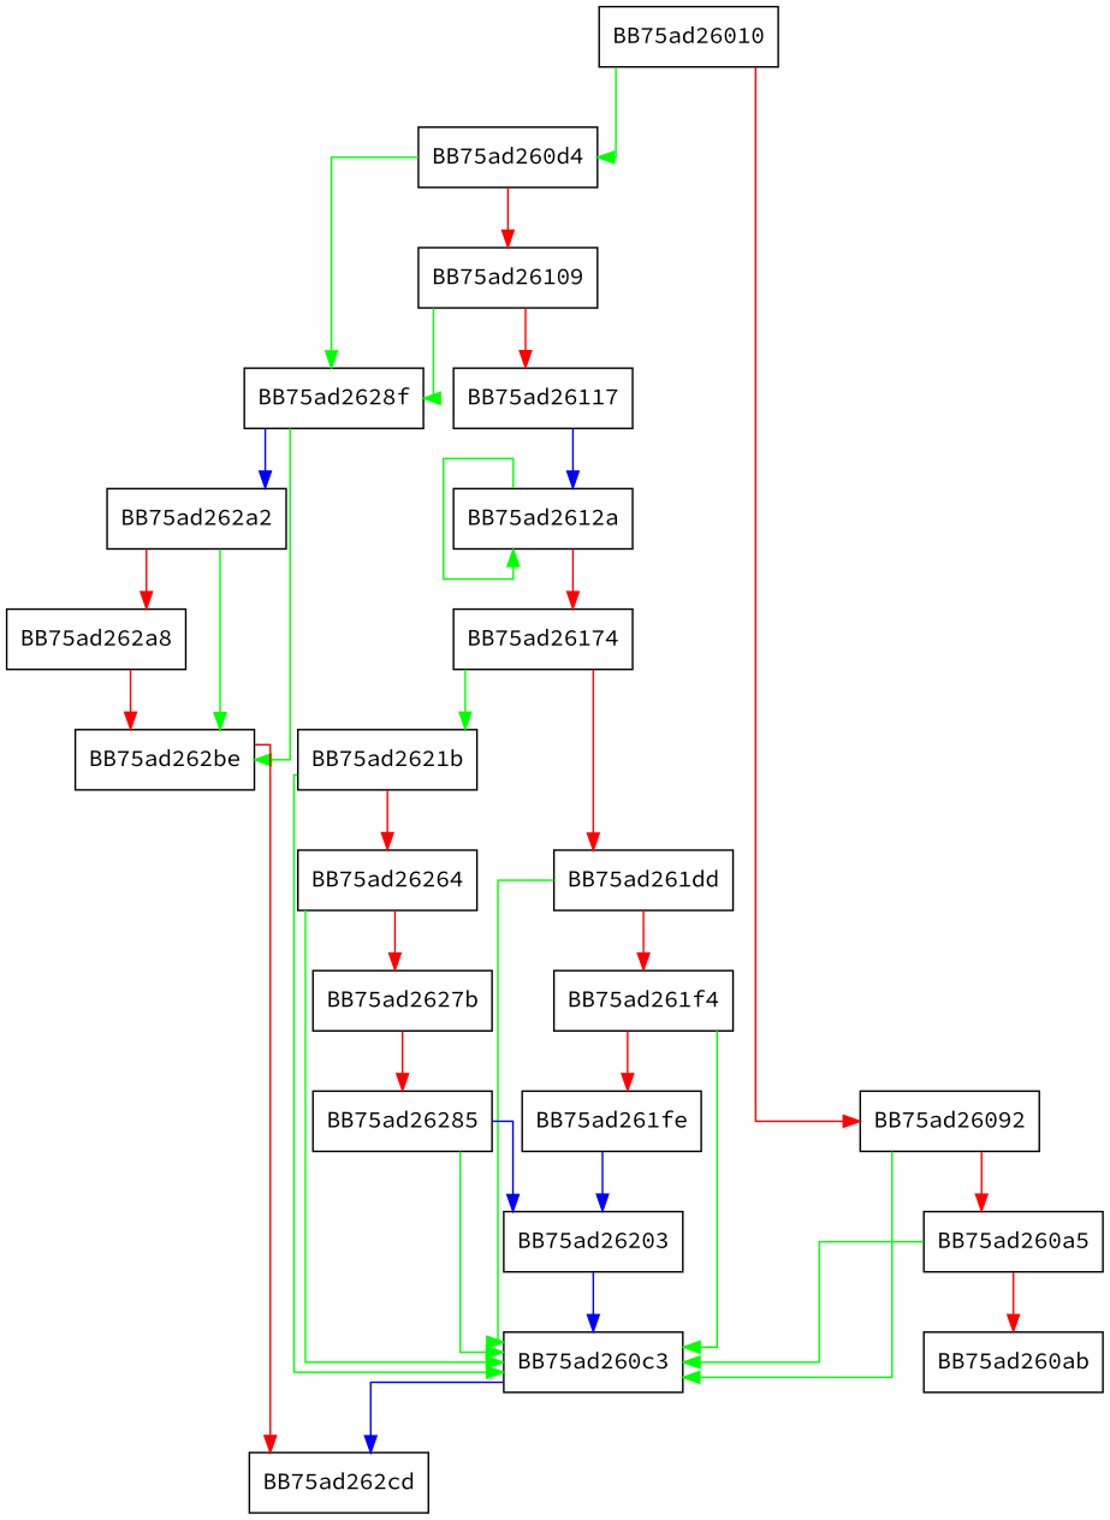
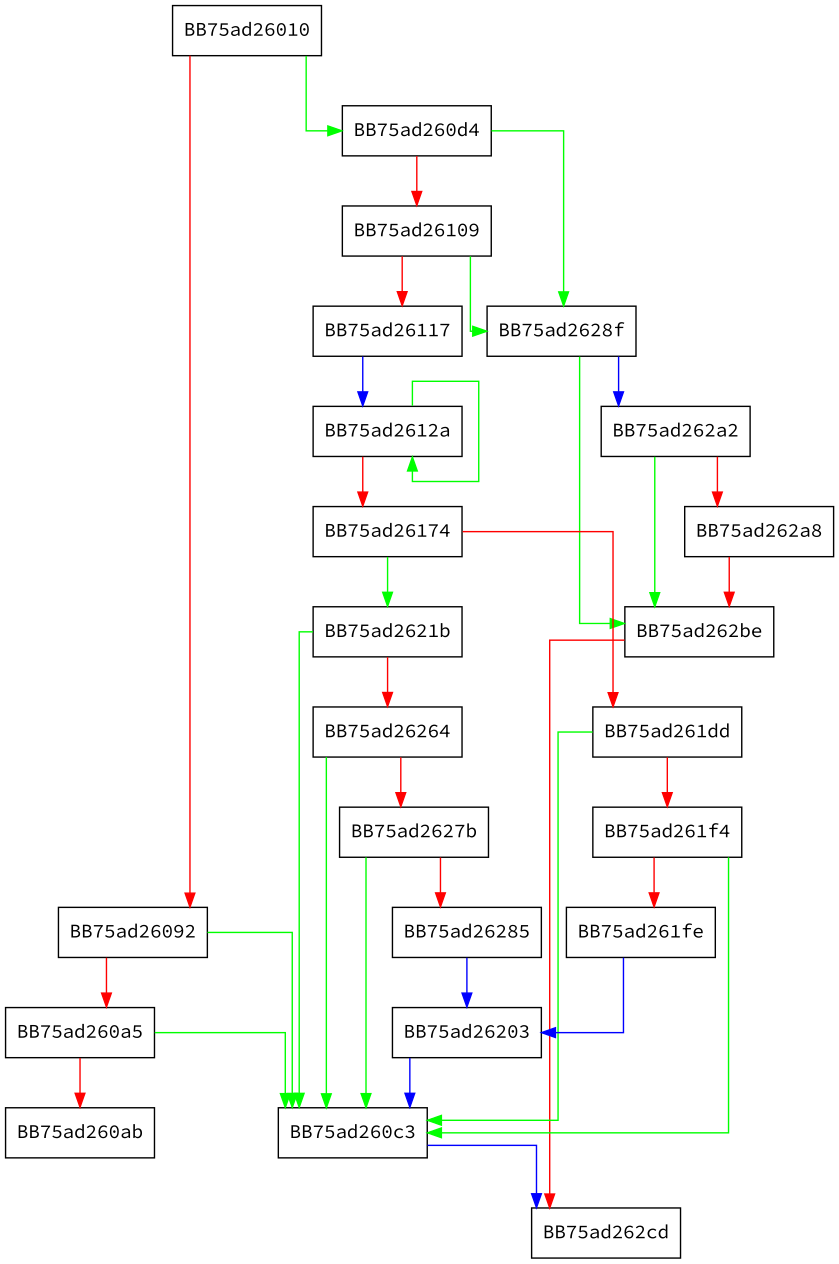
  digraph {
    fontname="Source Code Pro"
    splines=ortho
    node [fontname="Source Code Pro" shape=box]
    edge [color=red fontname="Source Code Pro"]
    BB75ad26010
    BB75ad260d4
    BB75ad26092
    BB75ad2628f
    BB75ad26109
    BB75ad260c3
    BB75ad260a5
    BB75ad262be
    BB75ad262a2
    BB75ad26117
    BB75ad262cd
    BB75ad260ab
    BB75ad262a8
    BB75ad2612a
    BB75ad26174
    BB75ad2621b
    BB75ad261dd
    BB75ad26264
    BB75ad261f4
    BB75ad2627b
    BB75ad261fe
    BB75ad26203
    BB75ad26285
    BB75ad26010 -> BB75ad260d4 [color=green]
    BB75ad26010 -> BB75ad26092
    BB75ad260d4 -> BB75ad2628f [color=green]
    BB75ad260d4 -> BB75ad26109
    BB75ad26092 -> BB75ad260c3 [color=green]
    BB75ad26092 -> BB75ad260a5
    BB75ad2628f -> BB75ad262be [color=green]
    BB75ad2628f -> BB75ad262a2 [color=blue]
    BB75ad26109 -> BB75ad2628f [color=green]
    BB75ad26109 -> BB75ad26117
    BB75ad260c3 -> BB75ad262cd [color=blue]
    BB75ad260a5 -> BB75ad260c3 [color=green]
    BB75ad260a5 -> BB75ad260ab
    BB75ad262be -> BB75ad262cd
    BB75ad262a2 -> BB75ad262be [color=green]
    BB75ad262a2 -> BB75ad262a8
    BB75ad26117 -> BB75ad2612a [color=blue]
    BB75ad262a8 -> BB75ad262be
    BB75ad2612a -> BB75ad2612a [color=green]
    BB75ad2612a -> BB75ad26174
    BB75ad26174 -> BB75ad2621b [color=green]
    BB75ad26174 -> BB75ad261dd
    BB75ad2621b -> BB75ad260c3 [color=green]
    BB75ad2621b -> BB75ad26264
    BB75ad261dd -> BB75ad260c3 [color=green]
    BB75ad261dd -> BB75ad261f4
    BB75ad26264 -> BB75ad260c3 [color=green]
    BB75ad26264 -> BB75ad2627b
    BB75ad261f4 -> BB75ad260c3 [color=green]
    BB75ad261f4 -> BB75ad261fe
-   BB75ad26285 -> BB75ad260c3 [color=green]
+   BB75ad2627b -> BB75ad260c3 [color=green]
    BB75ad2627b -> BB75ad26285
    BB75ad261fe -> BB75ad26203 [color=blue]
    BB75ad26203 -> BB75ad260c3 [color=blue]
    BB75ad26285 -> BB75ad26203 [color=blue]
  }
